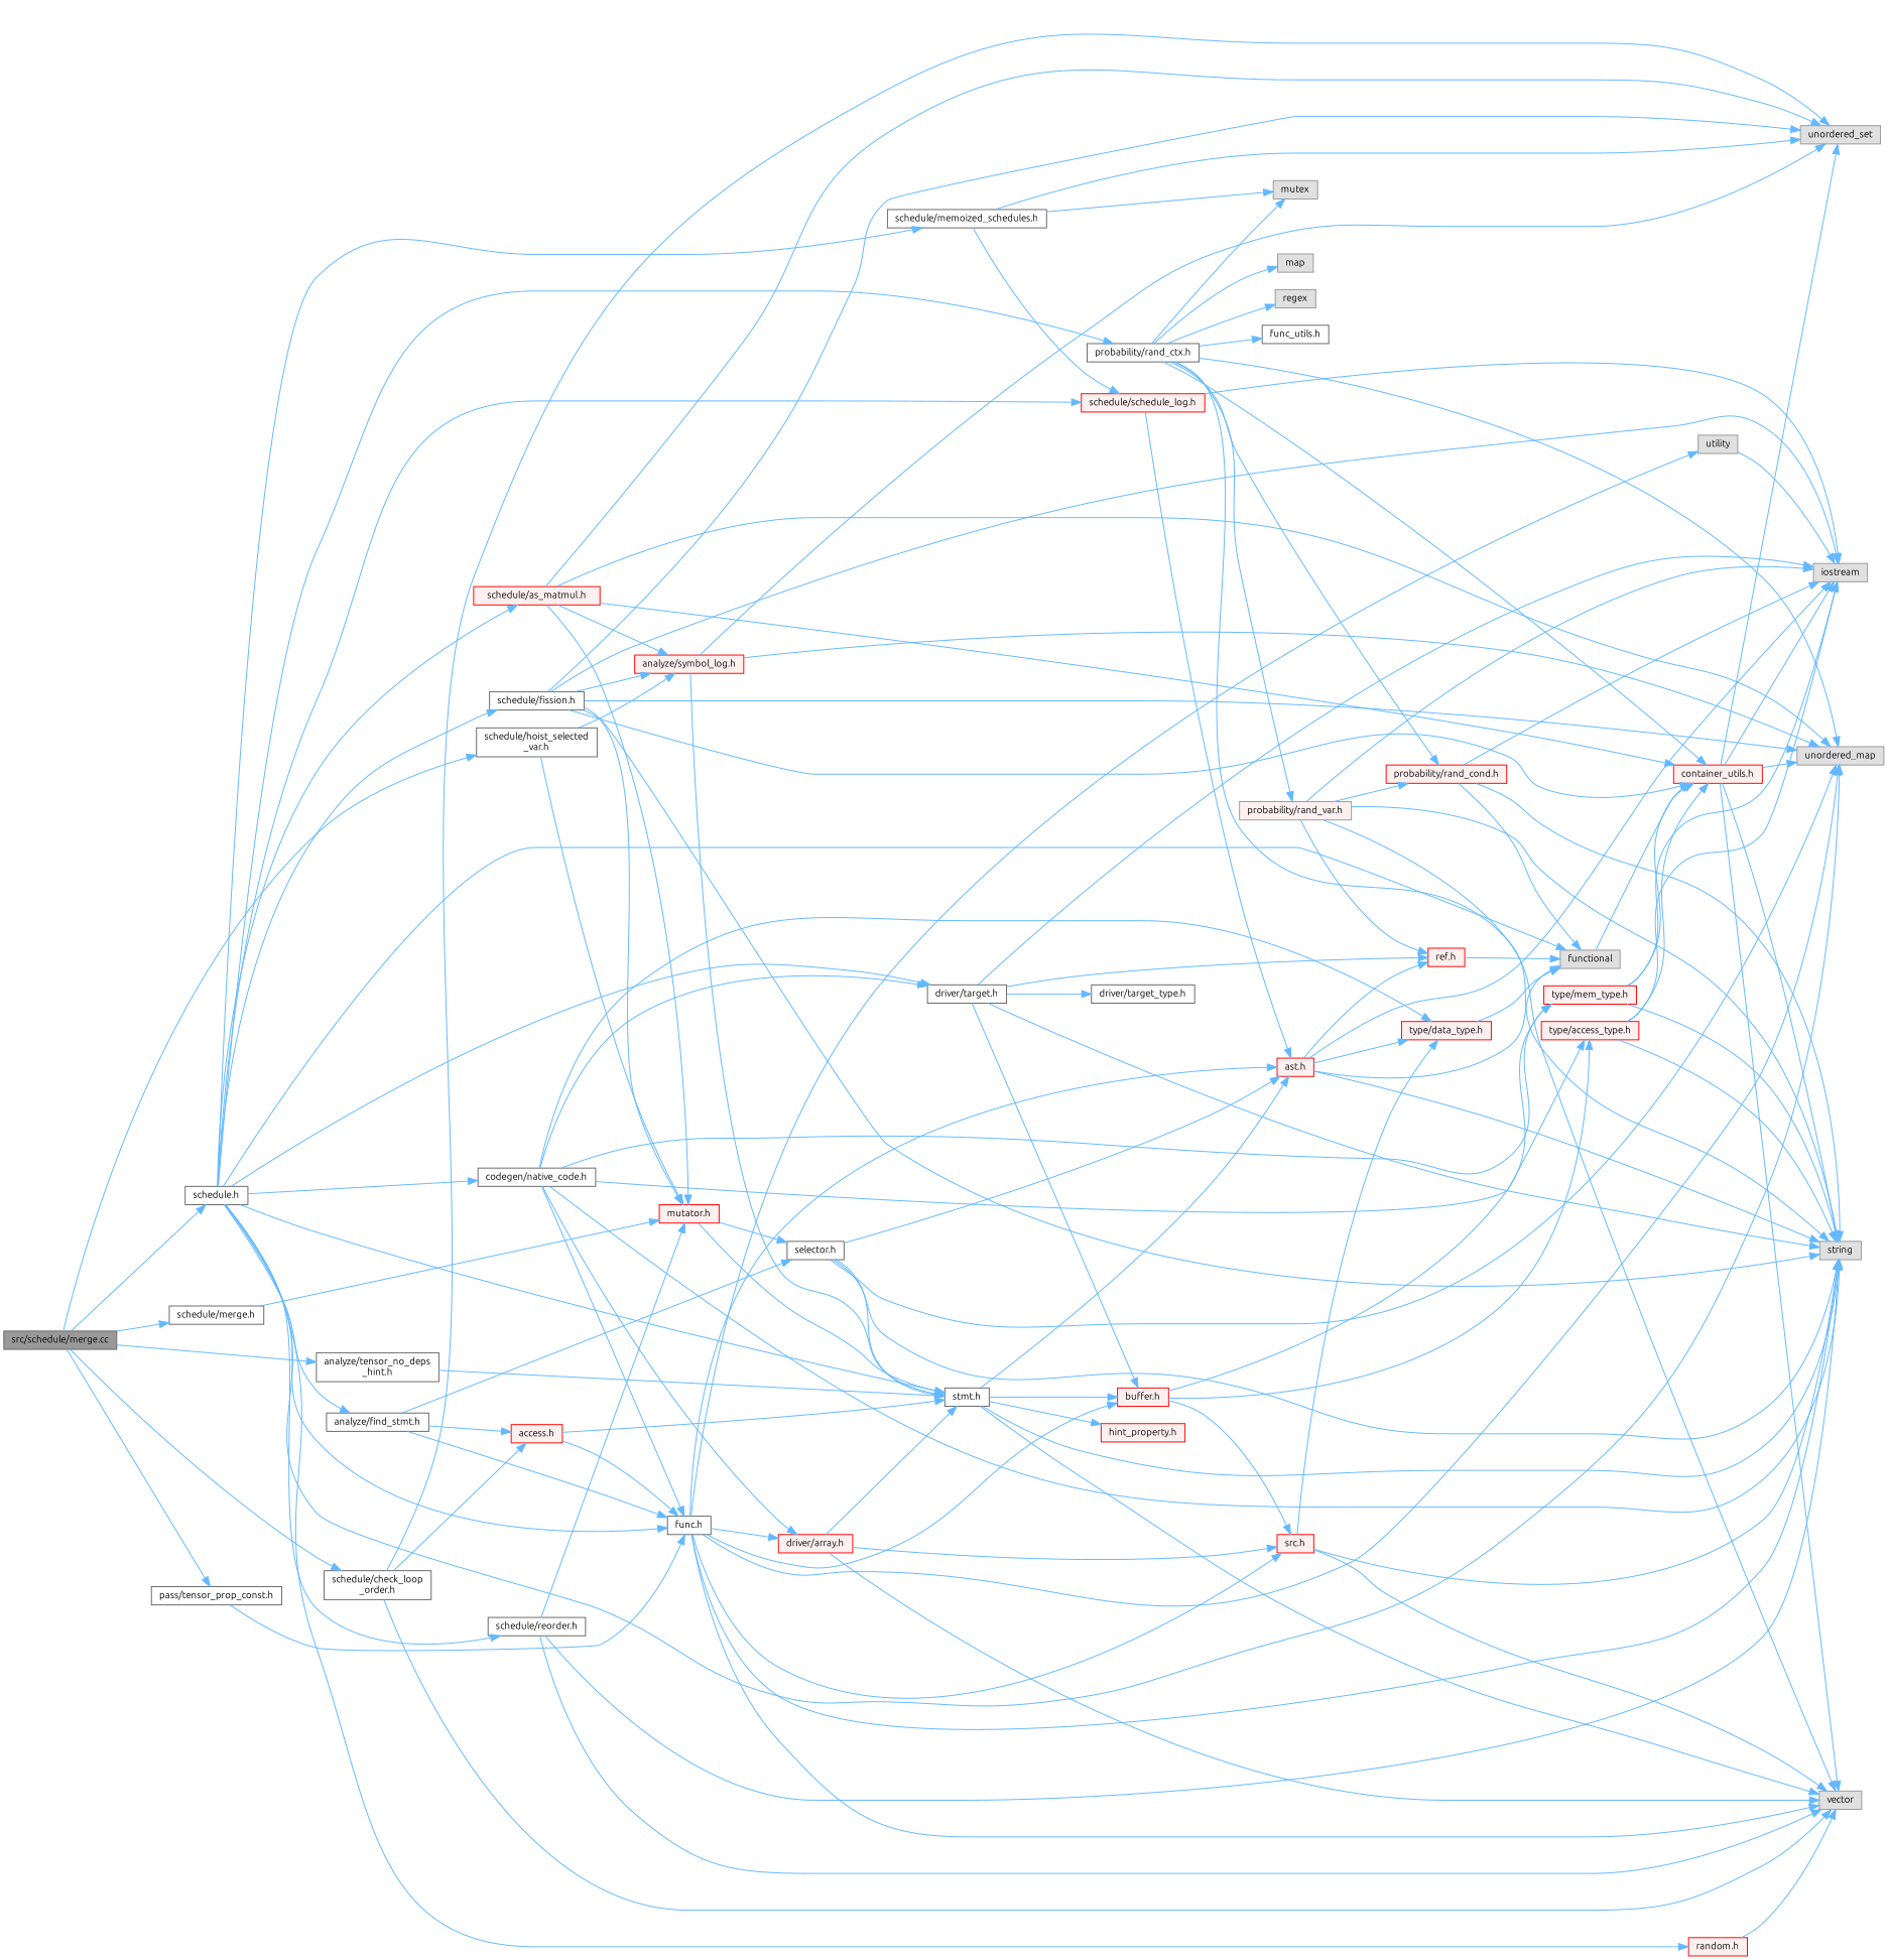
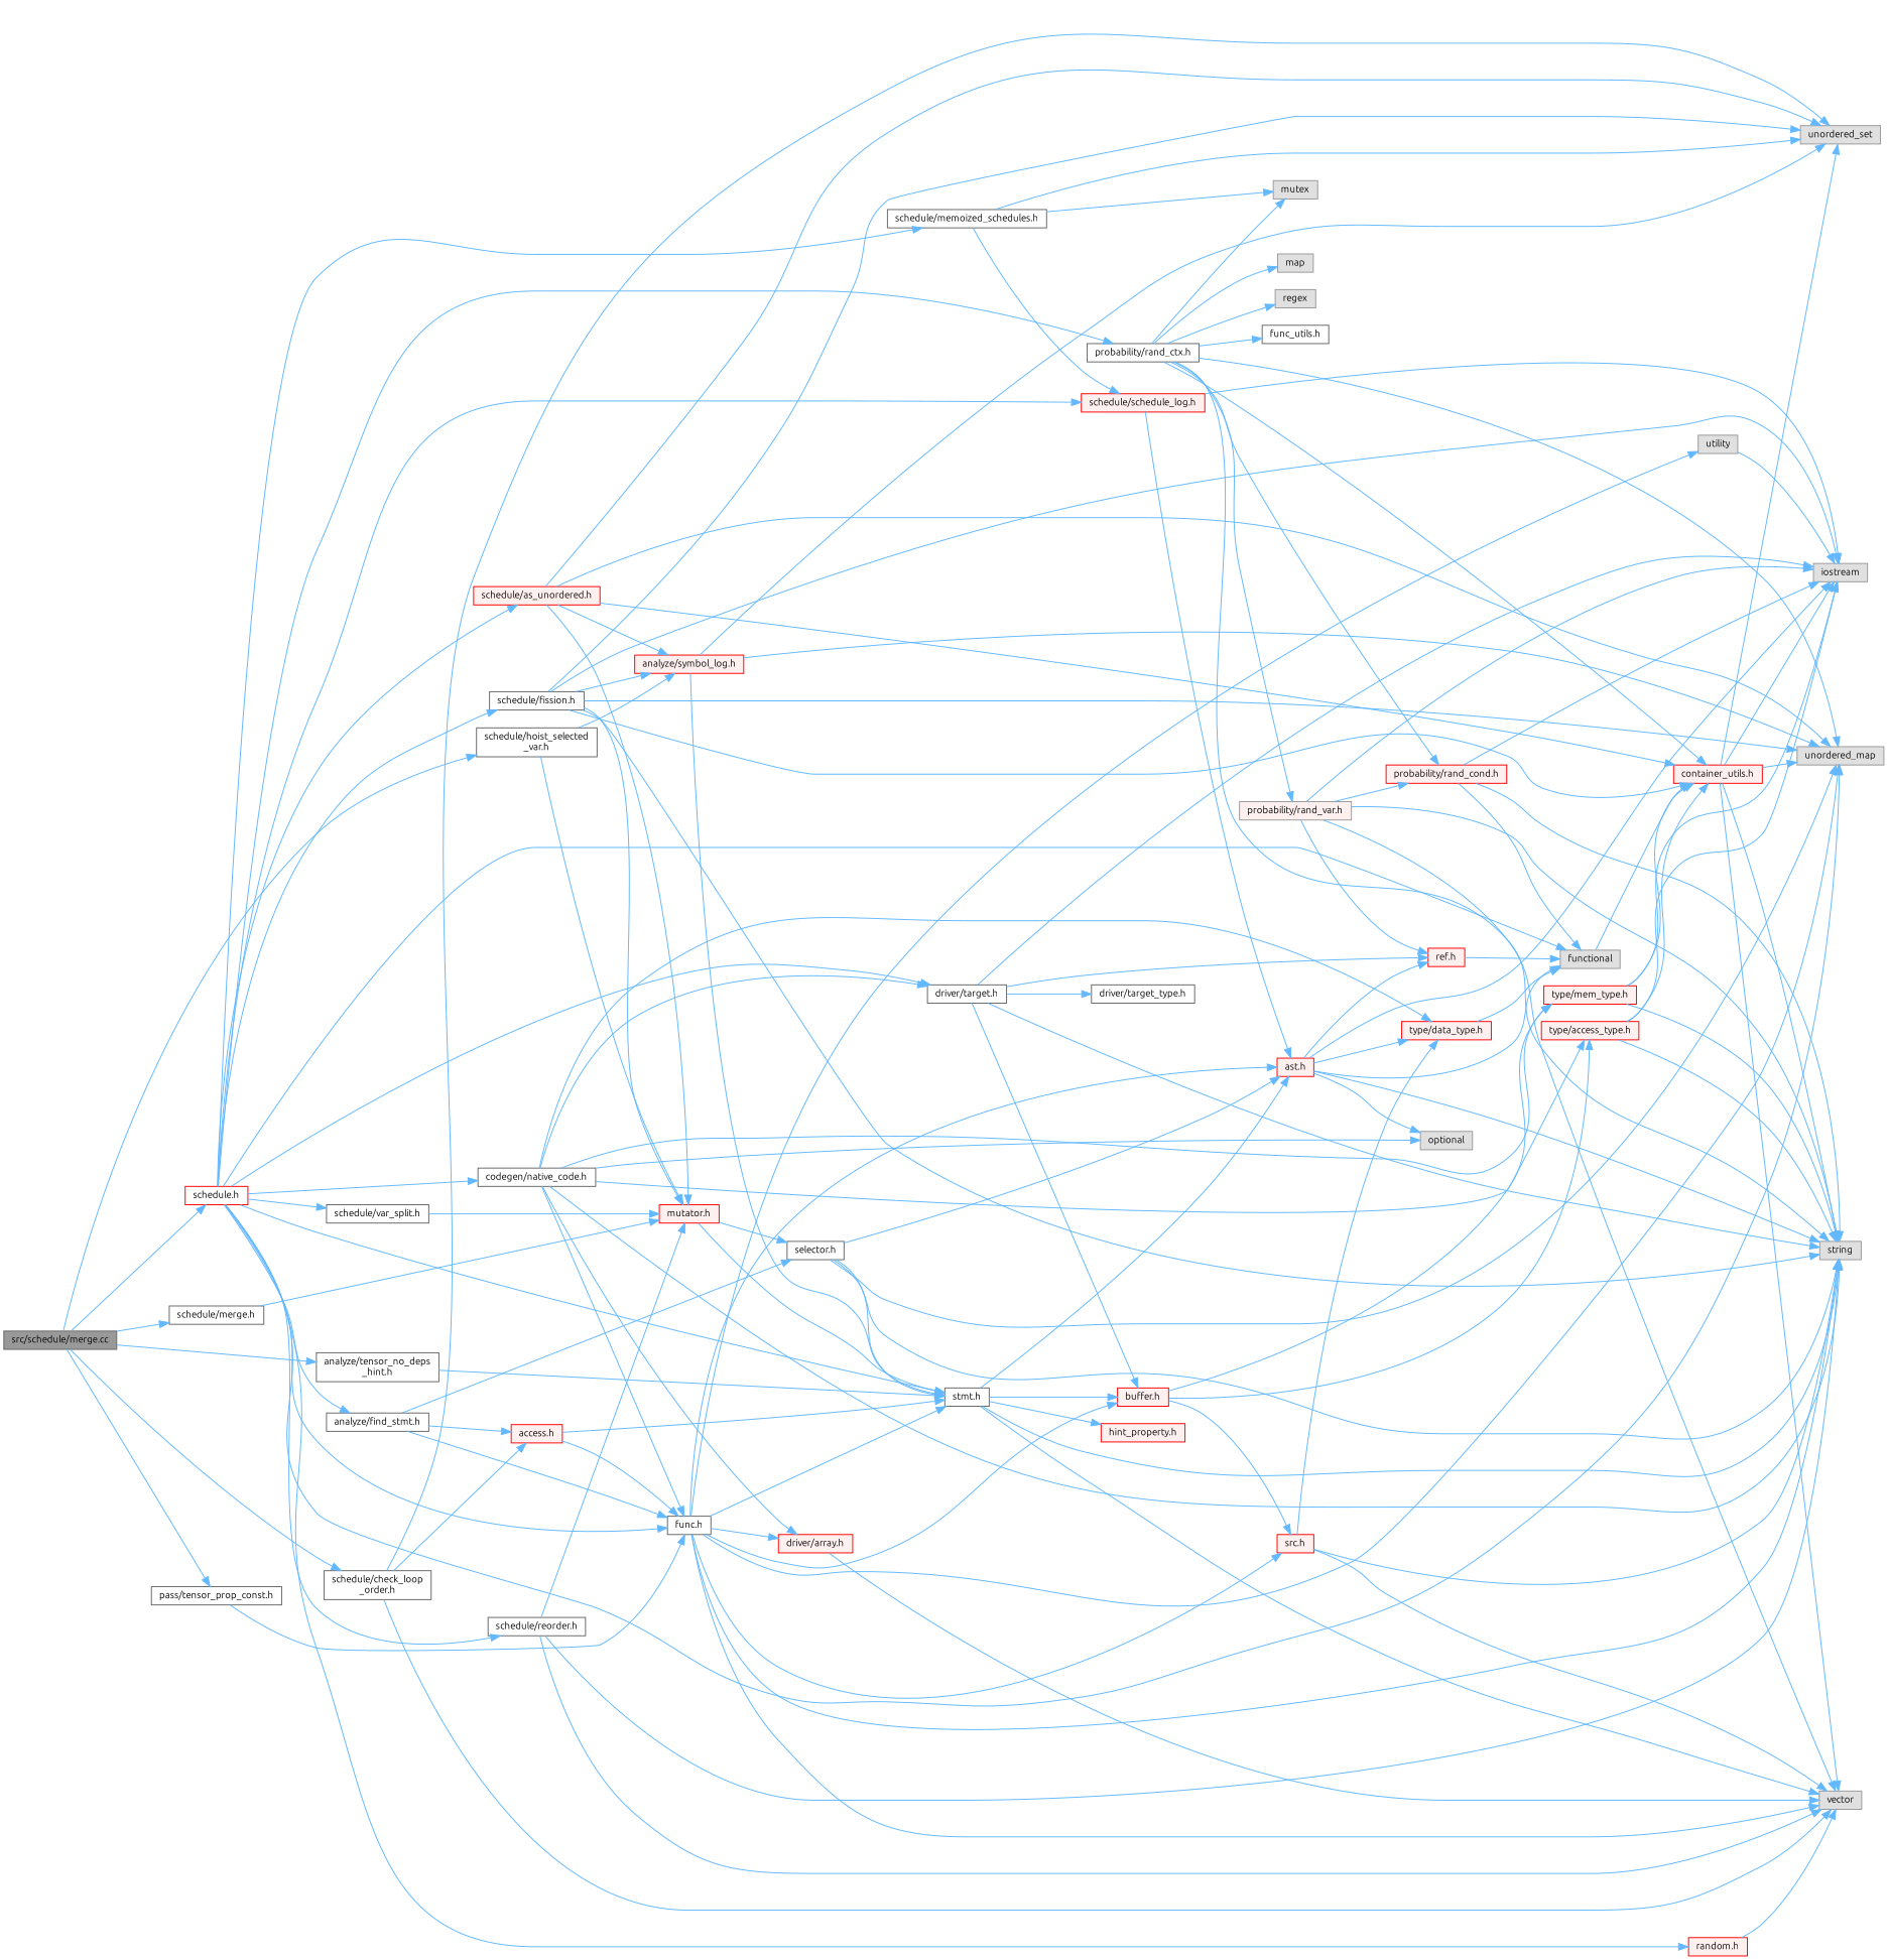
  digraph {
    fontname=Ubuntu
    rankdir=LR
    node [color=grey40 fillcolor=white fontname=Ubuntu fontsize=10 shape=box style=filled]
    edge [color=steelblue1 fontname=Ubuntu fontsize=10 labelfontname=Helvetica labelfontsize=10 style=solid]
    n1 [color=gray40 fillcolor=grey60 fontcolor=black height=0.2 label="src/schedule/merge.cc" width=0.4]
    n2 [height=0.2 label="analyze/tensor_no_deps\l_hint.h" width=0.4]
    n3 [height=0.2 label="pass/tensor_prop_const.h" width=0.4]
-   n4 [height=0.2 label="schedule.h" width=0.4]
+   n4 [color=red height=0.2 label="schedule.h" width=0.4]
    n5 [height=0.2 label="schedule/check_loop\l_order.h" width=0.4]
    n6 [height=0.2 label="schedule/hoist_selected\l_var.h" width=0.4]
    n7 [height=0.2 label="schedule/merge.h" width=0.4]
    n8 [height=0.2 label="stmt.h" width=0.4]
    n9 [height=0.2 label="func.h" width=0.4]
    n10 [color=grey60 fillcolor="#E0E0E0" height=0.2 label=functional width=0.4]
    n11 [color=grey60 fillcolor="#E0E0E0" height=0.2 label=unordered_map width=0.4]
    n12 [height=0.2 label="analyze/find_stmt.h" width=0.4]
    n13 [height=0.2 label="codegen/native_code.h" width=0.4]
    n14 [height=0.2 label="driver/target.h" width=0.4]
    n15 [height=0.2 label="probability/rand_ctx.h" width=0.4]
    n16 [color=red fillcolor="#FFF0F0" height=0.2 label="random.h" width=0.4]
-   n17 [color=red fillcolor="#FFF0F0" height=0.2 label="schedule/as_matmul.h" width=0.4]
+   n17 [color=red fillcolor="#FFF0F0" height=0.2 label="schedule/as_unordered.h" width=0.4]
    n18 [height=0.2 label="schedule/fission.h" width=0.4]
    n19 [height=0.2 label="schedule/memoized_schedules.h" width=0.4]
    n20 [color=red fillcolor="#FFF0F0" height=0.2 label="schedule/schedule_log.h" width=0.4]
    n21 [height=0.2 label="schedule/reorder.h" width=0.4]
+   n22 [height=0.2 label="schedule/var_split.h" width=0.4]
    n23 [color=grey60 fillcolor="#E0E0E0" height=0.2 label=vector width=0.4]
    n24 [color=grey60 fillcolor="#E0E0E0" height=0.2 label=unordered_set width=0.4]
    n25 [color=red fillcolor="#FFF0F0" height=0.2 label="access.h" width=0.4]
    n26 [color=red fillcolor="#FFF0F0" height=0.2 label="analyze/symbol_log.h" width=0.4]
    n27 [color=red fillcolor="#FFF0F0" height=0.2 label="mutator.h" width=0.4]
    n28 [color=grey60 fillcolor="#E0E0E0" height=0.2 label=string width=0.4]
    n29 [color=red fillcolor="#FFF0F0" height=0.2 label="ast.h" width=0.4]
    n30 [color=red fillcolor="#FFF0F0" height=0.2 label="buffer.h" width=0.4]
    n31 [color=red fillcolor="#FFF0F0" height=0.2 label="hint_property.h" width=0.4]
    n32 [color=grey60 fillcolor="#E0E0E0" height=0.2 label=iostream width=0.4]
+   n33 [color=grey60 fillcolor="#E0E0E0" height=0.2 label=optional width=0.4]
    n34 [color=red fillcolor="#FFF0F0" height=0.2 label="ref.h" width=0.4]
    n35 [color=red fillcolor="#FFF0F0" height=0.2 label="type/data_type.h" width=0.4]
    n36 [color=red fillcolor="#FFF0F0" height=0.2 label="src.h" width=0.4]
    n37 [color=red fillcolor="#FFF0F0" height=0.2 label="type/access_type.h" width=0.4]
    n38 [color=red fillcolor="#FFF0F0" height=0.2 label="type/mem_type.h" width=0.4]
    n39 [color=red fillcolor="#FFF0F0" height=0.2 label="container_utils.h" width=0.4]
    n40 [color=grey60 fillcolor="#E0E0E0" height=0.2 label=utility width=0.4]
    n41 [color=red fillcolor="#FFF0F0" height=0.2 label="driver/array.h" width=0.4]
    n42 [height=0.2 label="selector.h" width=0.4]
    n43 [height=0.2 label="driver/target_type.h" width=0.4]
    n44 [color=grey60 fillcolor="#E0E0E0" height=0.2 label=map width=0.4]
    n45 [color=grey60 fillcolor="#E0E0E0" height=0.2 label=mutex width=0.4]
    n46 [color=grey60 fillcolor="#E0E0E0" height=0.2 label=regex width=0.4]
    n47 [height=0.2 label="func_utils.h" width=0.4]
    n48 [color=red fillcolor="#FFF0F0" height=0.2 label="probability/rand_cond.h" width=0.4]
    n49 [color=grey60 fillcolor="#FFF0F0" height=0.2 label="probability/rand_var.h" width=0.4]
    n1 -> n2
    n1 -> n3
    n1 -> n4
    n1 -> n5
    n1 -> n6
    n1 -> n7
    n2 -> n8
    n3 -> n9
    n4 -> n8
    n4 -> n9
    n4 -> n10
    n4 -> n11
    n4 -> n12
    n4 -> n13
    n4 -> n14
    n4 -> n15
    n4 -> n16
    n4 -> n17
    n4 -> n18
    n4 -> n19
    n4 -> n20
    n4 -> n21
+   n4 -> n22
    n5 -> n23
    n5 -> n24
    n5 -> n25
    n6 -> n26
    n6 -> n27
    n7 -> n27
    n8 -> n23
    n8 -> n28
    n8 -> n29
    n8 -> n30
    n8 -> n31
-   n41 -> n8
+   n9 -> n8
    n9 -> n11
    n9 -> n23
    n9 -> n28
    n9 -> n29
    n9 -> n30
    n9 -> n36
    n9 -> n40
    n9 -> n41
    n10 -> n39
    n12 -> n9
    n12 -> n25
    n12 -> n42
    n13 -> n9
    n13 -> n14
    n13 -> n28
+   n13 -> n33
    n13 -> n35
    n13 -> n37
    n13 -> n38
    n13 -> n41
    n14 -> n28
    n14 -> n30
    n14 -> n32
    n14 -> n34
    n14 -> n43
    n15 -> n11
    n15 -> n28
    n15 -> n39
    n15 -> n44
    n15 -> n45
    n15 -> n46
    n15 -> n47
    n15 -> n48
    n15 -> n49
    n16 -> n23
    n17 -> n11
    n17 -> n24
    n17 -> n26
    n17 -> n27
    n17 -> n39
    n18 -> n11
    n18 -> n24
    n18 -> n26
    n18 -> n27
    n18 -> n28
    n18 -> n32
    n18 -> n39
    n19 -> n20
    n19 -> n24
    n19 -> n45
    n20 -> n29
    n20 -> n32
    n21 -> n23
    n21 -> n27
    n21 -> n28
+   n22 -> n27
    n25 -> n8
    n25 -> n9
    n26 -> n8
    n26 -> n11
    n26 -> n24
    n27 -> n8
    n27 -> n42
    n29 -> n10
    n29 -> n28
    n29 -> n32
+   n29 -> n33
    n29 -> n34
    n29 -> n35
    n30 -> n36
    n30 -> n37
    n30 -> n38
    n34 -> n10
    n35 -> n10
    n36 -> n23
    n36 -> n28
    n36 -> n35
    n37 -> n28
    n37 -> n32
    n37 -> n39
    n38 -> n28
    n38 -> n32
    n38 -> n39
    n39 -> n11
    n39 -> n23
    n39 -> n24
    n39 -> n28
    n39 -> n32
    n40 -> n32
    n41 -> n23
-   n41 -> n36
    n42 -> n8
    n42 -> n11
    n42 -> n28
    n42 -> n29
    n48 -> n10
    n48 -> n28
    n48 -> n32
    n49 -> n23
    n49 -> n28
    n49 -> n32
    n49 -> n34
    n49 -> n48
  }
